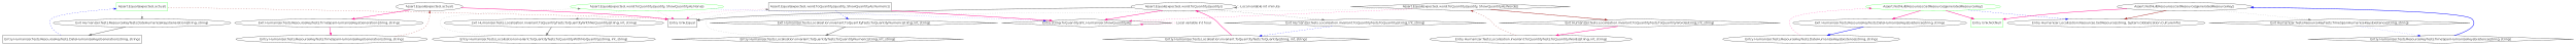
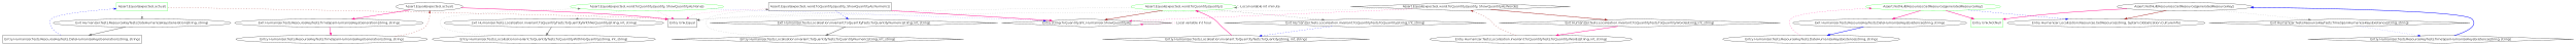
  digraph {
    fontname=Montserrat
    node [cluster="Humanizer.Tests.ResourceKeyTests.DateHumanizeKeysGeneration(string, string)" fontname=Montserrat shape=ellipse span="25-25"]
    edge [color=deeppink fontname=Montserrat style=bold]
    n1 [color=green community=0 label="Assert.Equal(expected, actual)" shape=box span="13-13"]
    n2 [label="Exit Humanizer.Tests.ResourceKeyTests.DateHumanizeKeysGeneration(string, string)" span="11-11"]
    n3 [cluster="Unk.Equal" label="Entry Unk.Equal" shape=box span=""]
    n4 [label="Entry Humanizer.Tests.ResourceKeyTests.DateHumanizeKeysGeneration(string, string)" shape=box span="11-11"]
    n5 [cluster="Humanizer.Tests.ResourceKeyTests.DateHumanizeKeysExistence(string, string)" color=green community=0 label="Assert.NotNull(Resources.GetResource(generatedResourceKey))" span="27-27"]
    n6 [cluster="Humanizer.Tests.ResourceKeyTests.DateHumanizeKeysExistence(string, string)" label="Exit Humanizer.Tests.ResourceKeyTests.DateHumanizeKeysExistence(string, string)"]
    n7 [cluster="Humanizer.Localisation.Resources.GetResource(string, System.Globalization.CultureInfo)" label="Entry Humanizer.Localisation.Resources.GetResource(string, System.Globalization.CultureInfo)" span="18-18"]
    n8 [cluster="Unk.NotNull" color=green label="Entry Unk.NotNull" shape=box span=""]
    n9 [cluster="Humanizer.Tests.ResourceKeyTests.DateHumanizeKeysExistence(string, string)" label="Entry Humanizer.Tests.ResourceKeyTests.DateHumanizeKeysExistence(string, string)"]
    n10 [cluster="Humanizer.Tests.ResourceKeyTests.TimeSpanHumanizeKeysGeneration(string, string)" label="Assert.Equal(expected, actual)" span="20-20"]
    n11 [cluster="Humanizer.Tests.ResourceKeyTests.TimeSpanHumanizeKeysGeneration(string, string)" label="Exit Humanizer.Tests.ResourceKeyTests.TimeSpanHumanizeKeysGeneration(string, string)" span="18-18"]
    n12 [cluster="Humanizer.Tests.ResourceKeyTests.TimeSpanHumanizeKeysGeneration(string, string)" label="Entry Humanizer.Tests.ResourceKeyTests.TimeSpanHumanizeKeysGeneration(string, string)" span="18-18"]
    n13 [cluster="Humanizer.Tests.ResourceKeyTests.TimeSpanHumanizeKeysExistence(string, string)" label="Assert.NotNull(Resources.GetResource(generatedResourceKey))" span="34-34"]
    n14 [cluster="Humanizer.Tests.ResourceKeyTests.TimeSpanHumanizeKeysExistence(string, string)" label="Exit Humanizer.Tests.ResourceKeyTests.TimeSpanHumanizeKeysExistence(string, string)" shape=diamond span="32-32"]
    n15 [cluster="Humanizer.Tests.ResourceKeyTests.TimeSpanHumanizeKeysExistence(string, string)" label="Entry Humanizer.Tests.ResourceKeyTests.TimeSpanHumanizeKeysExistence(string, string)" shape=diamond span="32-32"]
    n16 [cluster="Humanizer.Tests.Localisation.invariant.ToQuantityTests.ToQuantityWithNoQuantity(string, int, string)" file="DefaultNumberToWordsConverter.cs" label="Entry Humanizer.Tests.Localisation.invariant.ToQuantityTests.ToQuantityWithNoQuantity(string, int, string)" span="39-39"]
    n17 [cluster="Humanizer.Tests.Localisation.invariant.ToQuantityTests.ToQuantityWithNoQuantity(string, int, string)" color=green community=0 file="DefaultNumberToWordsConverter.cs" label="Assert.Equal(expected, word.ToQuantity(quatity, ShowQuantityAs.None))" span="41-41"]
    n18 [cluster="Humanizer.Tests.Localisation.invariant.ToQuantityTests.ToQuantityWithNoQuantity(string, int, string)" file="DefaultNumberToWordsConverter.cs" label="Exit Humanizer.Tests.Localisation.invariant.ToQuantityTests.ToQuantityWithNoQuantity(string, int, string)" span="39-39"]
    n19 [cluster="string.ToQuantity(int, Humanizer.ShowQuantityAs)" file="DefaultNumberToWordsConverter.cs" label="Entry string.ToQuantity(int, Humanizer.ShowQuantityAs)" shape=diamond]
    n20 [cluster="Humanizer.Tests.Localisation.invariant.ToQuantityTests.ToQuantityNumeric(string, int, string)" file="DefaultNumberToWordsConverter.cs" label="Entry Humanizer.Tests.Localisation.invariant.ToQuantityTests.ToQuantityNumeric(string, int, string)" shape=diamond span="56-56"]
    n21 [cluster="Humanizer.Tests.Localisation.invariant.ToQuantityTests.ToQuantityNumeric(string, int, string)" file="DefaultNumberToWordsConverter.cs" label="Assert.Equal(expected, word.ToQuantity(quatity, ShowQuantityAs.Numeric))" shape=box span="59-59"]
    n22 [cluster="Humanizer.Tests.Localisation.invariant.ToQuantityTests.ToQuantityNumeric(string, int, string)" file="DefaultNumberToWordsConverter.cs" label="Exit Humanizer.Tests.Localisation.invariant.ToQuantityTests.ToQuantityNumeric(string, int, string)" shape=diamond span="56-56"]
    n23 [cluster="Humanizer.Tests.Localisation.invariant.ToQuantityTests.ToQuantity(string, int, string)" file="DefaultNumberToWordsConverter.cs" label="Entry Humanizer.Tests.Localisation.invariant.ToQuantityTests.ToQuantity(string, int, string)" shape=diamond span="22-22"]
-   n24 [cluster="Humanizer.Tests.Localisation.invariant.ToQuantityTests.ToQuantity(string, int, string)" file="DefaultNumberToWordsConverter.cs" label="Assert.Equal(expected, word.ToQuantity(quatity))" span="24-24"]
+   n24 [cluster="Humanizer.Tests.Localisation.invariant.ToQuantityTests.ToQuantity(string, int, string)" file="DefaultNumberToWordsConverter.cs" label="Assert.Equal(expected, word.ToQuantity(quatity))" span="24-24" color=green]
    n25 [cluster="Humanizer.Tests.Localisation.invariant.ToQuantityTests.ToQuantity(string, int, string)" file="DefaultNumberToWordsConverter.cs" label="Exit Humanizer.Tests.Localisation.invariant.ToQuantityTests.ToQuantity(string, int, string)" shape=diamond span="22-22"]
    n26 [cluster="Humanizer.Tests.Localisation.invariant.ToQuantityTests.ToQuantityWords(string, int, string)" file="DefaultNumberToWordsConverter.cs" label="Entry Humanizer.Tests.Localisation.invariant.ToQuantityTests.ToQuantityWords(string, int, string)" span="75-75"]
    n27 [cluster="Humanizer.Tests.Localisation.invariant.ToQuantityTests.ToQuantityWords(string, int, string)" file="DefaultNumberToWordsConverter.cs" label="Assert.Equal(expected, word.ToQuantity(quatity, ShowQuantityAs.Words))" shape=diamond span="77-77"]
    n28 [cluster="Humanizer.Tests.Localisation.invariant.ToQuantityTests.ToQuantityWords(string, int, string)" file="DefaultNumberToWordsConverter.cs" label="Exit Humanizer.Tests.Localisation.invariant.ToQuantityTests.ToQuantityWords(string, int, string)" shape=diamond span="75-75"]
    n1 -> n2 [color=gray40 style=dotted]
    n1 -> n3 [color=brown style=dashed]
    n2 -> n4 [color=gray40]
    n4 -> n1 [color=blue style=dashed]
    n5 -> n6
    n5 -> n7 [color=blue style=dashed]
    n5 -> n8
    n6 -> n9 [color=blue]
    n9 -> n5 [style=dashed]
    n10 -> n3
    n10 -> n11
    n11 -> n12
    n12 -> n10 [color=brown style=dashed]
    n13 -> n7 [color=brown]
    n13 -> n8
    n13 -> n14 [color=gray40 style=dotted]
    n14 -> n15 [color=blue style=dotted]
    n15 -> n13 [color=blue]
    n16 -> n17 [color=gray40 style=dotted]
    n17 -> n3 [style=dotted]
    n17 -> n18 [color=gray40 style=dotted]
    n17 -> n19 [color=blue style=dotted]
    n18 -> n16 [color=gray40]
    n19 -> n19 [label="Local variable int hour" style=dotted]
    n20 -> n21 [color=gray40 style=dotted]
    n21 -> n3 [style=dotted]
    n21 -> n19
    n21 -> n22 [color=blue style=dashed]
    n22 -> n20 [color=gray40]
    n23 -> n24
-   n24 -> n3 [color=gray40]
-   n24 -> n19
+   n24 -> n3 [color=gray40 style=dotted]
+   n24 -> n19 [color=brown]
    n24 -> n24 [color=gray40 label="Local variable int minute" style=dashed]
    n24 -> n25 [color=gray40 style=dashed]
    n25 -> n23 [color=blue style=dashed]
    n26 -> n27 [color=brown style=dashed]
    n27 -> n3 [color=gray40 style=dotted]
    n27 -> n19 [style=dashed]
    n27 -> n28 [color=brown]
    n28 -> n26
  }
